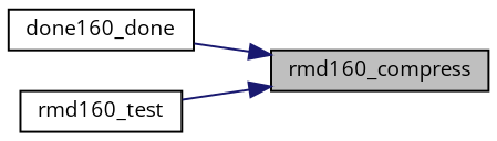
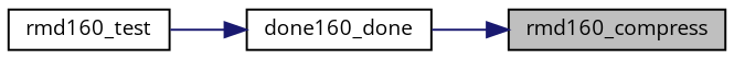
  digraph {
    fontname="Open Sans"
    rankdir=RL
    node [color=black fillcolor=white fontname="Open Sans" fontsize=10 shape=record style=filled]
    edge [color=midnightblue dir=back fontname="Open Sans" fontsize=10 labelfontname=Helvetica labelfontsize=10 style=solid]
    n1 [fillcolor=grey75 fontcolor=black height=0.2 label=rmd160_compress width=0.4]
    n2 [height=0.2 label=done160_done width=0.4]
    n3 [height=0.2 label=rmd160_test width=0.4]
    n1 -> n2
-   n1 -> n3
+   n2 -> n3
  }
